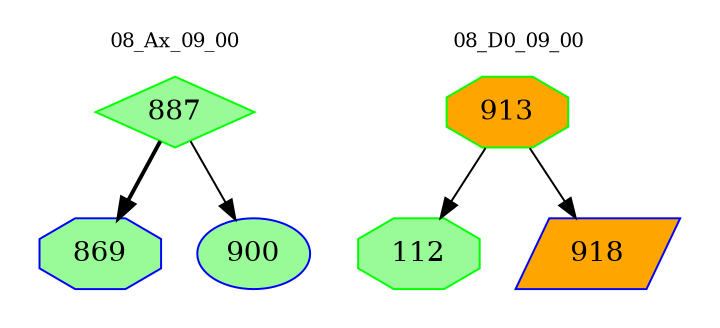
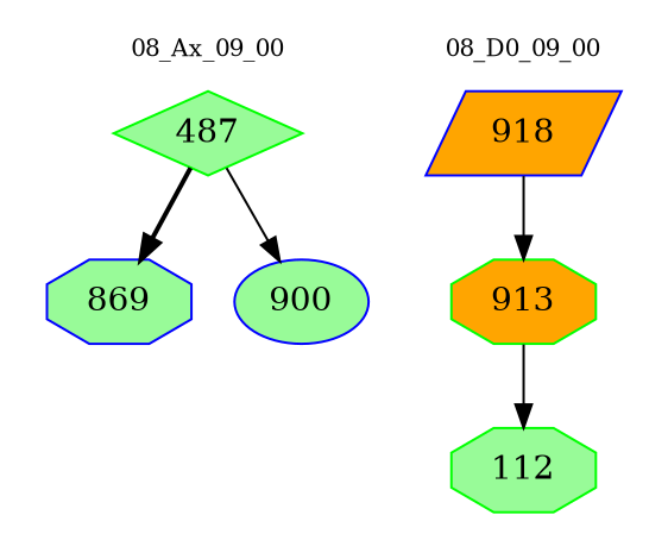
  digraph {
    node [color=green fillcolor=palegreen shape=octagon style=filled]
    edge [color=black style=solid]
-   n1 [label=887 shape=diamond]
+   n1 [label=487 shape=diamond]
    n2 [color=blue label=869]
    n3 [color=blue label=900 shape=ellipse]
    n4 [fillcolor=orange label=913]
    n5 [label=112]
    n6 [color=blue fillcolor=orange label=918 shape=parallelogram]
    subgraph cluster_1 {
      color=white
      fontsize=10
      label="08_Ax_09_00"
      n1
      n2
      n3
    }
    subgraph cluster_2 {
      color=white
      fontsize=10
      label="08_D0_09_00"
      n4
      n5
      n6
    }
    n1 -> n2 [style=bold]
    n1 -> n3
    n4 -> n5
-   n4 -> n6
+   n6 -> n4
  }
